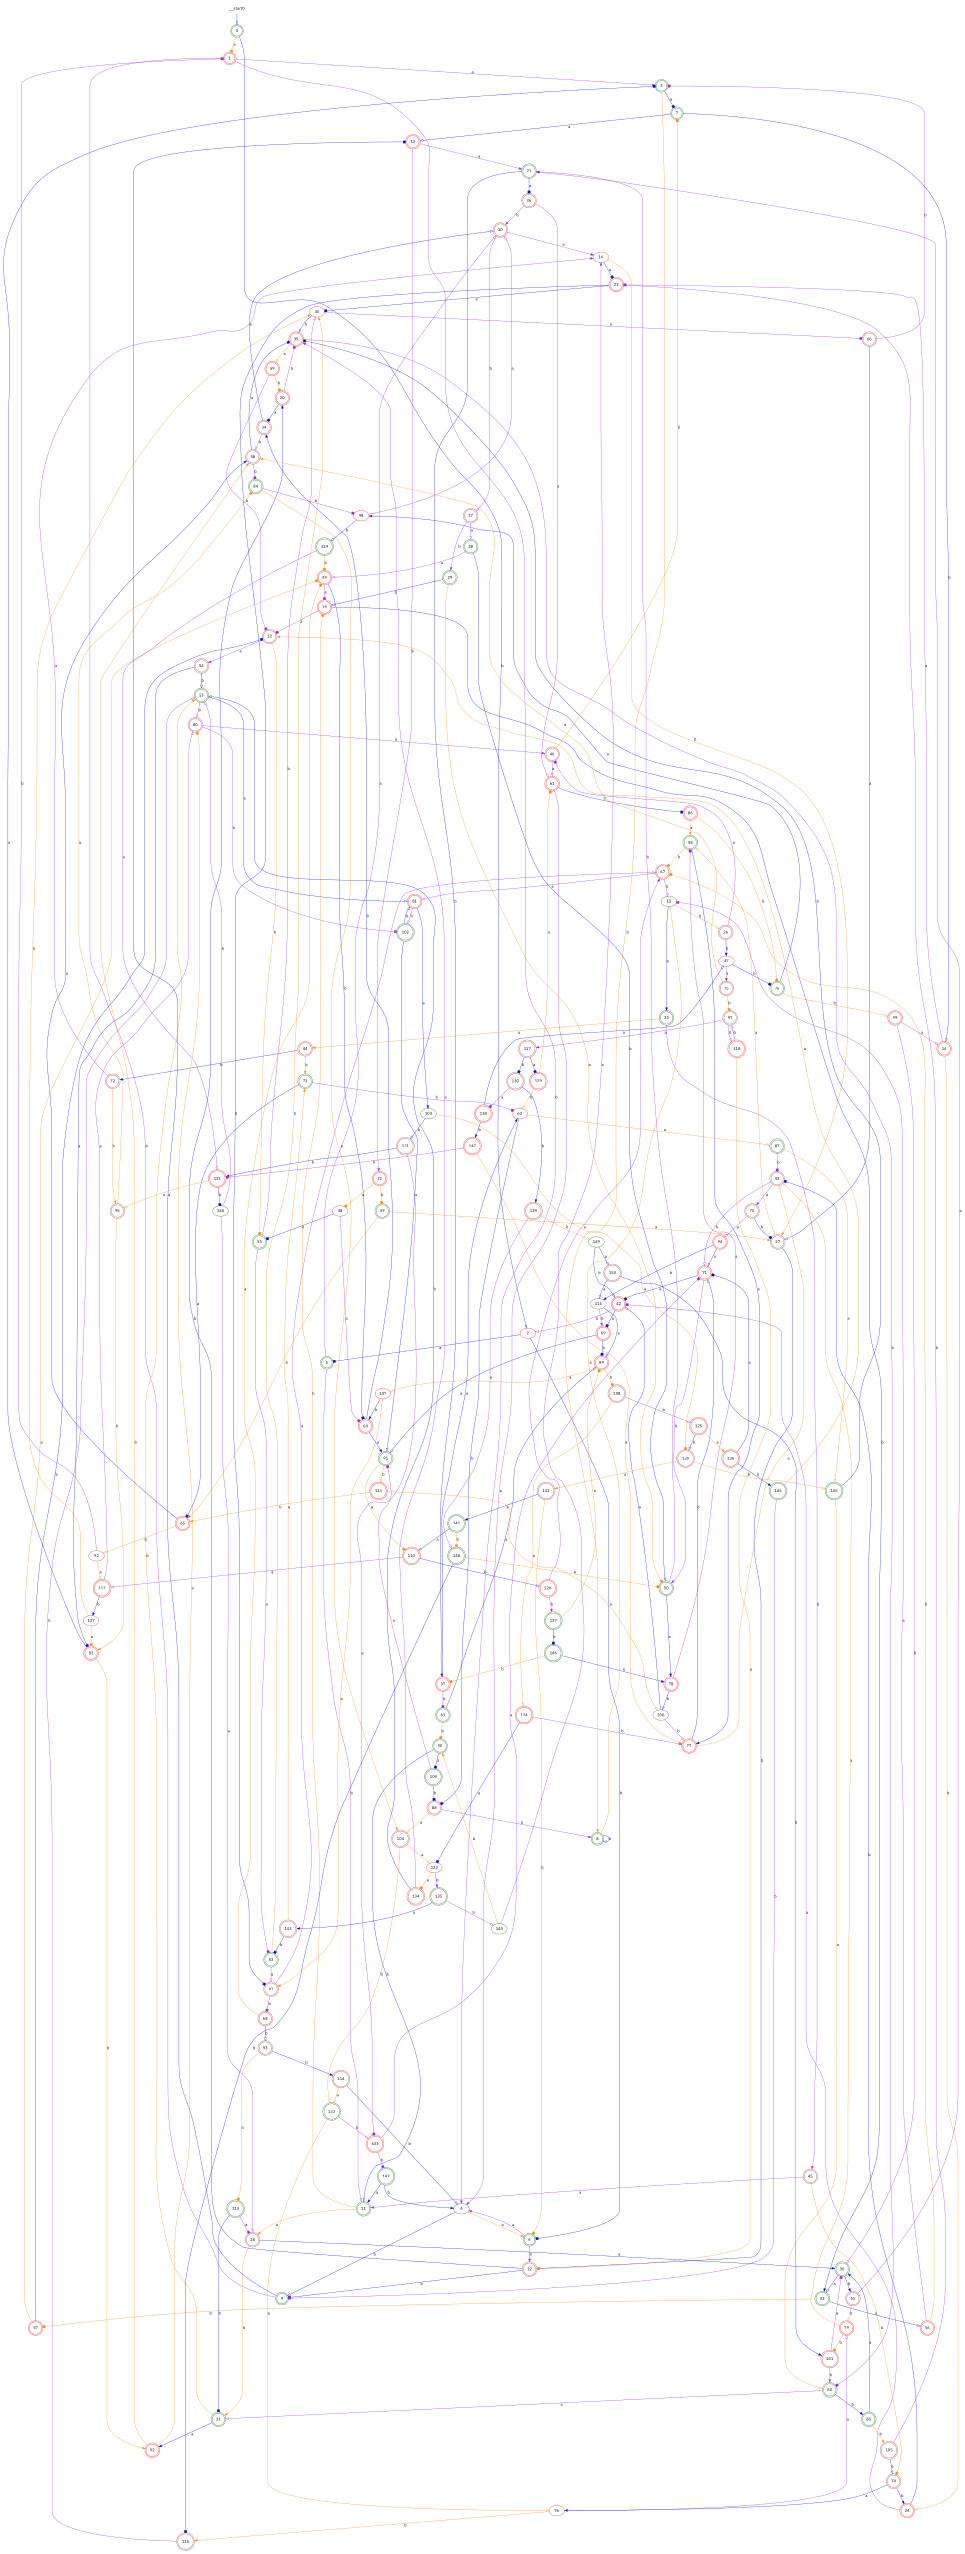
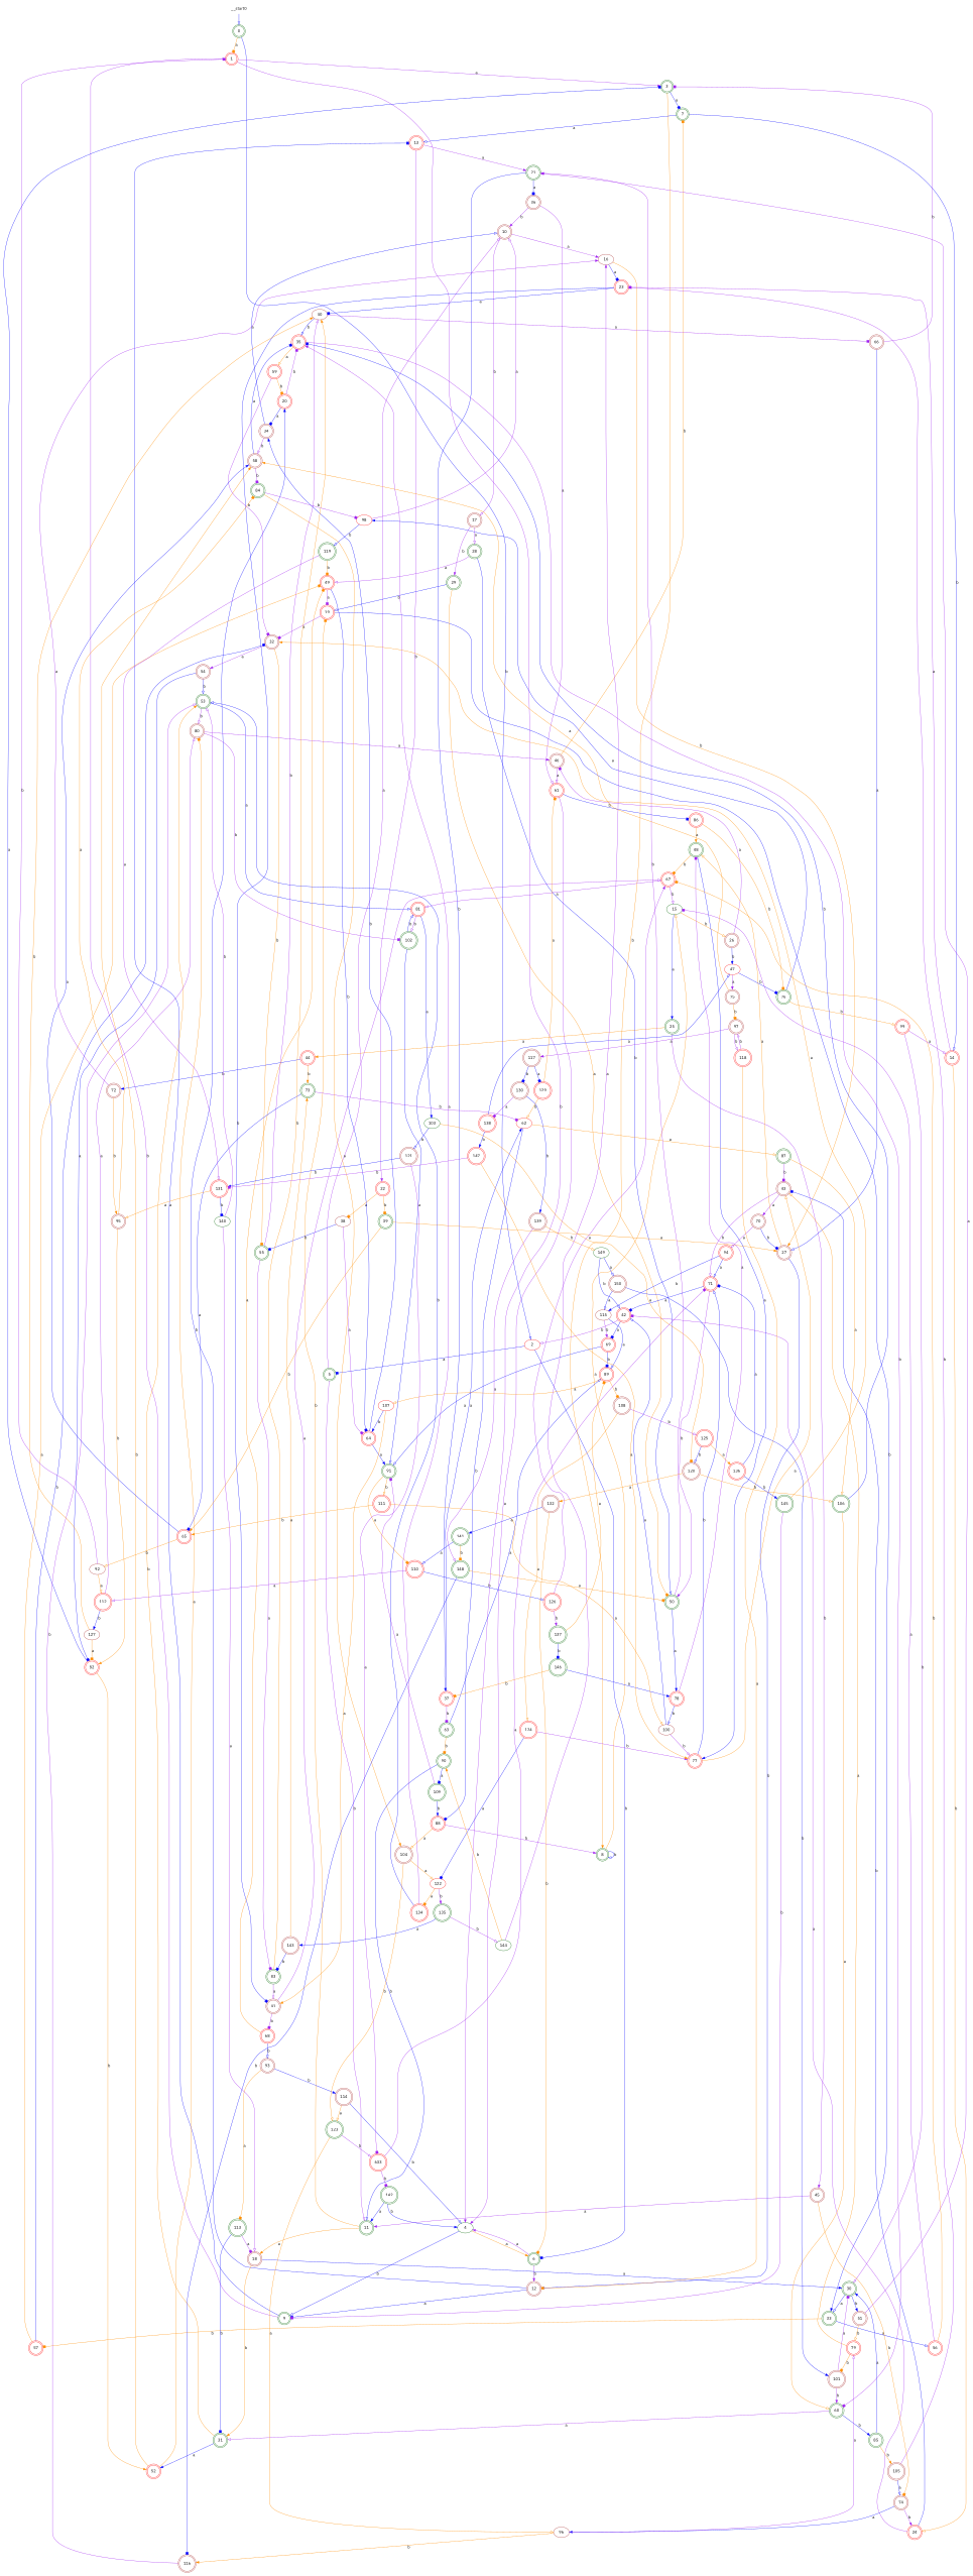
  digraph {
    fontname="IBM Plex Sans"
    node [color=red fontname="IBM Plex Sans" shape=doublecircle]
    edge [arrowhead=onormal color=blue fontname="IBM Plex Sans"]
    __start0 [shape=none]
    0 [color=darkgreen]
    1
    2 [shape=""]
    3 [color=darkgreen]
    4 [color=darkgreen shape=""]
    5 [color=darkgreen]
    6 [color=darkgreen]
    7 [color=darkgreen]
    8 [color=darkgreen]
    9 [color=darkgreen]
    10 [color=brown]
    11 [color=darkgreen]
    12 [color=brown]
    13
    14
    15 [color=darkgreen shape=""]
    16 [color=brown shape=""]
    17 [color=brown]
    18 [color=brown]
    19
    20
    21 [color=darkgreen]
    22
    23
    24
    25 [color=darkgreen]
    26 [color=brown]
    27 [color=brown]
    28 [color=darkgreen]
    29 [color=darkgreen]
    30 [color=darkgreen]
    31 [color=darkgreen]
    32 [color=brown]
    33 [color=darkgreen]
    34 [color=brown]
    35
    36 [color=brown]
    37
    38 [color=brown shape=""]
    39 [color=darkgreen]
    40 [color=brown shape=""]
    41 [color=brown]
    42
    43 [color=brown]
    44
    45 [color=brown]
    46 [color=brown]
    47 [shape=""]
    48 [color=darkgreen]
    49
    50 [color=darkgreen]
    51 [color=brown]
    52
    53 [color=darkgreen]
    54 [color=brown]
    55 [color=darkgreen]
    56
    57
    58 [color=brown]
    59
    60 [color=darkgreen]
    61
    62 [shape=""]
    63 [color=darkgreen]
    64
    65
    66 [color=brown]
    67
    68
    69
    70 [color=brown]
    71
    72 [color=brown]
    73 [color=darkgreen]
    74 [color=brown]
    75 [color=brown]
    76 [color=darkgreen]
    77
    78
    79
    80 [color=brown]
    81
    82
    83 [color=darkgreen]
    84 [color=darkgreen]
    85 [color=darkgreen]
    86
    87 [color=darkgreen]
    88
    89
    90 [color=darkgreen]
    91 [color=darkgreen]
    92 [color=brown shape=""]
    93 [color=brown]
    94
    95 [color=brown]
    96 [color=brown shape=""]
    97 [color=brown]
    98 [shape=""]
    99
    100 [color=brown shape=""]
    101 [color=brown]
    102 [color=darkgreen]
    103 [color=darkgreen shape=""]
    104 [color=brown]
    105 [color=brown]
    106 [color=darkgreen]
    107 [shape=""]
    108 [color=brown]
    109 [color=darkgreen]
    110
    111
    112
    113 [color=darkgreen]
    114 [color=brown]
    115 [color=brown shape=""]
    116 [color=brown]
    117 [color=brown]
    118
    119 [color=darkgreen]
    120 [color=brown]
    121 [color=brown]
    122 [shape=""]
    123 [color=darkgreen]
    124
    125
    126
    127 [color=brown shape=""]
    129
    130 [color=brown]
    131
    132 [color=brown]
    n134 [label=633]
    134
    135 [color=darkgreen]
    136
    137 [color=darkgreen]
    138
    139 [color=brown]
    140 [color=darkgreen shape=""]
    141 [color=darkgreen]
    142 [color=darkgreen]
    143 [color=brown]
    144 [color=darkgreen shape=""]
    145 [color=darkgreen]
    146 [color=darkgreen]
    147
    148 [color=darkgreen]
    149 [color=darkgreen shape=""]
    150 [color=brown]
    __start0 -> 0
    0 -> 1 [arrowhead=box color=darkorange label=a]
    0 -> 2 [label=b]
    1 -> 3 [arrowhead=normal color=purple label=a]
    1 -> 4 [arrowhead=normal color=purple label=b]
    2 -> 5 [arrowhead=box label=a]
    2 -> 6 [arrowhead=box label=b]
    3 -> 7 [arrowhead=box label=a]
    3 -> 8 [arrowhead=normal color=darkorange label=b]
    4 -> 6 [arrowhead=normal color=darkorange label=a]
    4 -> 9 [label=b]
    5 -> 10 [color=purple label=a]
    5 -> 11 [color=purple label=b]
    6 -> 4 [arrowhead=normal color=purple label=a]
    6 -> 12 [arrowhead=normal color=purple label=b]
    7 -> 13 [label=a]
    7 -> 14 [label=b]
    8 -> 8 [label=b]
    8 -> 15 [color=darkorange label=a]
    9 -> 1 [color=purple label=b]
    9 -> 13 [arrowhead=box label=a]
    10 -> 16 [arrowhead=normal color=purple label=a]
    10 -> 17 [color=purple label=b]
    11 -> 18 [arrowhead=normal color=darkorange label=a]
    11 -> 19 [arrowhead=box color=darkorange label=b]
    12 -> 9 [arrowhead=box label=a]
    12 -> 20 [arrowhead=normal label=b]
    13 -> 21 [arrowhead=normal color=purple label=a]
    13 -> 22 [arrowhead=normal color=purple label=b]
    14 -> 23 [arrowhead=box color=purple label=a]
    14 -> 24 [color=darkorange label=b]
    15 -> 25 [arrowhead=normal label=a]
    15 -> 26 [color=darkorange label=b]
    16 -> 23 [arrowhead=box label=a]
    16 -> 27 [arrowhead=normal color=darkorange label=b]
    17 -> 28 [color=purple label=a]
    17 -> 29 [arrowhead=normal color=purple label=b]
    18 -> 30 [arrowhead=normal label=a]
    18 -> 31 [arrowhead=normal color=darkorange label=b]
    19 -> 32 [arrowhead=box color=purple label=a]
    19 -> 33 [arrowhead=normal label=b]
    20 -> 34 [arrowhead=box label=a]
    20 -> 35 [arrowhead=box color=purple label=b]
    21 -> 36 [arrowhead=box label=a]
    21 -> 37 [arrowhead=normal label=b]
    22 -> 38 [arrowhead=box color=darkorange label=a]
    22 -> 39 [arrowhead=box color=darkorange label=b]
    23 -> 40 [arrowhead=box label=a]
    23 -> 41 [arrowhead=box label=b]
    24 -> 42 [arrowhead=box color=purple label=a]
    24 -> 43 [arrowhead=box label=b]
    25 -> 44 [arrowhead=normal color=darkorange label=a]
    25 -> 45 [arrowhead=normal color=purple label=b]
    26 -> 46 [arrowhead=box color=purple label=a]
    26 -> 47 [arrowhead=normal label=b]
    27 -> 12 [label=b]
    27 -> 48 [color=darkorange label=a]
    28 -> 49 [color=purple label=a]
    28 -> 50 [label=b]
    29 -> 19 [label=b]
    29 -> 50 [arrowhead=box color=darkorange label=a]
    30 -> 33 [label=a]
    30 -> 51 [arrowhead=normal label=b]
    31 -> 52 [arrowhead=normal label=a]
    31 -> 53 [arrowhead=normal color=darkorange label=b]
    32 -> 54 [arrowhead=normal color=purple label=a]
    32 -> 55 [arrowhead=box color=darkorange label=b]
    33 -> 56 [label=a]
    33 -> 57 [arrowhead=box color=darkorange label=b]
    34 -> 10 [label=a]
    34 -> 58 [color=purple label=b]
    35 -> 59 [color=darkorange label=a]
    35 -> 60 [arrowhead=box color=purple label=b]
    36 -> 10 [arrowhead=normal color=purple label=b]
    36 -> 61 [color=purple label=a]
    37 -> 62 [arrowhead=normal label=a]
    37 -> 63 [arrowhead=box color=purple label=b]
    38 -> 55 [arrowhead=box label=b]
    38 -> 64 [arrowhead=box color=purple label=a]
    39 -> 27 [arrowhead=normal color=darkorange label=a]
    39 -> 65 [arrowhead=normal color=darkorange label=b]
    40 -> 35 [label=b]
    40 -> 66 [arrowhead=box color=purple label=a]
    41 -> 67 [color=purple label=a]
    41 -> 68 [arrowhead=box color=purple label=b]
    42 -> 2 [color=purple label=b]
    42 -> 69 [arrowhead=box label=a]
    43 -> 70 [arrowhead=normal color=purple label=a]
    43 -> 71 [color=purple label=b]
    44 -> 72 [arrowhead=normal label=b]
    44 -> 73 [arrowhead=normal color=darkorange label=b]
    45 -> 11 [arrowhead=normal color=purple label=a]
    45 -> 74 [arrowhead=box color=darkorange label=b]
    46 -> 7 [arrowhead=box color=darkorange label=b]
    46 -> 61 [color=purple label=a]
    47 -> 75 [arrowhead=normal color=purple label=a]
    47 -> 76 [arrowhead=box label=b]
    48 -> 67 [arrowhead=box color=darkorange label=b]
    48 -> 77 [arrowhead=normal label=a]
    49 -> 19 [arrowhead=box color=purple label=a]
    49 -> 64 [arrowhead=box label=b]
    50 -> 21 [arrowhead=normal color=purple label=b]
    50 -> 78 [arrowhead=normal label=a]
    51 -> 21 [arrowhead=normal color=purple label=a]
    51 -> 79 [color=darkorange label=b]
    52 -> 58 [arrowhead=normal color=darkorange label=b]
    52 -> 80 [arrowhead=box color=darkorange label=a]
    53 -> 80 [color=purple label=b]
    53 -> 81 [label=a]
    54 -> 53 [label=b]
    54 -> 82 [arrowhead=box label=a]
    55 -> 40 [color=purple label=b]
    55 -> 83 [arrowhead=box color=purple label=a]
    56 -> 15 [arrowhead=box color=purple label=a]
    56 -> 67 [arrowhead=box color=darkorange label=b]
    57 -> 32 [arrowhead=box label=b]
    57 -> 49 [arrowhead=box color=darkorange label=a]
    58 -> 35 [arrowhead=box label=a]
    58 -> 84 [arrowhead=box color=purple label=b]
    59 -> 20 [arrowhead=box color=darkorange label=b]
    59 -> 32 [arrowhead=box color=purple label=b]
    60 -> 31 [color=purple label=a]
    60 -> 85 [arrowhead=normal label=b]
    61 -> 4 [arrowhead=normal color=purple label=a]
    61 -> 86 [arrowhead=box label=b]
    62 -> 87 [color=darkorange label=a]
    62 -> 88 [arrowhead=box label=b]
    63 -> 89 [label=a]
    63 -> 90 [arrowhead=box color=darkorange label=b]
    64 -> 34 [arrowhead=normal label=b]
    64 -> 91 [arrowhead=normal label=a]
    65 -> 58 [arrowhead=normal label=a]
    65 -> 92 [color=darkorange label=b]
    66 -> 3 [arrowhead=box color=purple label=b]
    66 -> 27 [label=a]
    67 -> 15 [color=purple label=b]
    67 -> 81 [color=purple label=a]
    68 -> 49 [arrowhead=box color=darkorange label=a]
    68 -> 93 [label=b]
    69 -> 89 [arrowhead=box label=b]
    69 -> 91 [label=a]
    70 -> 27 [arrowhead=box label=b]
    70 -> 94 [color=purple label=a]
    71 -> 42 [arrowhead=box label=a]
    71 -> 50 [arrowhead=normal color=purple label=b]
    72 -> 16 [arrowhead=normal color=purple label=a]
    72 -> 95 [arrowhead=normal color=darkorange label=b]
    73 -> 62 [arrowhead=box color=purple label=b]
    73 -> 65 [arrowhead=box label=a]
-   74 -> 24 [arrowhead=normal label=b]
+   74 -> 24 [arrowhead=normal color=purple label=b]
    74 -> 96 [arrowhead=normal label=a]
    75 -> 58 [arrowhead=normal color=darkorange label=a]
    75 -> 97 [arrowhead=box color=darkorange label=b]
    76 -> 98 [arrowhead=normal label=a]
    76 -> 99 [color=darkorange label=b]
    77 -> 43 [color=darkorange label=a]
    77 -> 71 [label=b]
    78 -> 48 [arrowhead=box color=purple label=a]
    78 -> 100 [label=b]
    79 -> 43 [color=darkorange label=a]
    79 -> 101 [arrowhead=box color=darkorange label=b]
    80 -> 46 [arrowhead=normal color=purple label=a]
    80 -> 102 [arrowhead=box color=purple label=b]
    81 -> 102 [color=purple label=b]
    81 -> 103 [arrowhead=normal label=a]
    82 -> 3 [arrowhead=box label=a]
    82 -> 52 [arrowhead=normal color=darkorange label=b]
    83 -> 40 [arrowhead=normal color=darkorange label=b]
    83 -> 41 [color=purple label=a]
    84 -> 98 [arrowhead=box color=purple label=b]
    84 -> 104 [arrowhead=normal color=darkorange label=a]
    85 -> 30 [arrowhead=normal label=a]
    85 -> 105 [arrowhead=normal color=darkorange label=b]
    86 -> 48 [arrowhead=normal color=darkorange label=a]
    86 -> 76 [arrowhead=box color=darkorange label=b]
    87 -> 43 [arrowhead=box color=purple label=b]
    87 -> 106 [color=darkorange label=a]
    88 -> 8 [arrowhead=normal color=purple label=b]
    88 -> 104 [color=darkorange label=a]
    89 -> 107 [color=darkorange label=a]
    89 -> 108 [arrowhead=box color=darkorange label=b]
    90 -> 11 [label=b]
    90 -> 109 [arrowhead=box label=a]
    91 -> 110 [arrowhead=box color=darkorange label=a]
    91 -> 111 [color=darkorange label=b]
    92 -> 1 [arrowhead=box color=purple label=b]
    92 -> 112 [color=darkorange label=a]
    93 -> 113 [arrowhead=box color=darkorange label=a]
    93 -> 114 [arrowhead=normal label=b]
    94 -> 71 [label=a]
    94 -> 115 [arrowhead=normal label=b]
    95 -> 82 [arrowhead=normal color=darkorange label=b]
    95 -> 84 [arrowhead=box color=darkorange label=a]
    96 -> 79 [color=purple label=a]
    96 -> 116 [arrowhead=normal color=darkorange label=b]
    97 -> 117 [arrowhead=normal color=purple label=a]
    97 -> 118 [color=purple label=b]
    98 -> 10 [color=purple label=a]
    98 -> 119 [label=b]
    99 -> 14 [color=purple label=a]
    99 -> 30 [color=purple label=b]
    100 -> 42 [label=a]
    100 -> 77 [color=purple label=b]
    101 -> 30 [arrowhead=box color=purple label=a]
    101 -> 60 [arrowhead=normal color=purple label=b]
    102 -> 81 [label=b]
    102 -> 91 [label=a]
    103 -> 120 [arrowhead=box color=darkorange label=a]
    103 -> 121 [label=b]
    104 -> 122 [color=darkorange label=a]
    104 -> 123 [color=darkorange label=b]
    105 -> 23 [color=purple label=b]
    105 -> 74 [label=a]
    106 -> 35 [arrowhead=box label=b]
    106 -> 60 [color=darkorange label=a]
    107 -> 41 [arrowhead=normal color=darkorange label=a]
    107 -> 64 [arrowhead=normal label=b]
    108 -> 124 [color=darkorange label=a]
    108 -> 125 [color=purple label=b]
-   109 -> 88 [arrowhead=box label=b]
+   109 -> 88 [arrowhead=normal label=b]
    109 -> 91 [arrowhead=box color=purple label=a]
    110 -> 112 [color=purple label=a]
    110 -> 126 [label=b]
    111 -> 65 [arrowhead=normal color=darkorange label=b]
    111 -> 100 [color=darkorange label=a]
    112 -> 80 [color=purple label=a]
    112 -> 127 [arrowhead=normal label=b]
    113 -> 18 [arrowhead=box color=purple label=a]
    113 -> 31 [arrowhead=box label=b]
    114 -> 4 [label=b]
    114 -> 123 [color=darkorange label=a]
    115 -> 69 [arrowhead=normal color=purple label=b]
    115 -> 89 [label=a]
    116 -> 53 [color=purple label=b]
    117 -> 129 [arrowhead=box label=a]
    117 -> 130 [arrowhead=box label=b]
    118 -> 12 [arrowhead=box color=darkorange label=a]
    118 -> 97 [color=purple label=b]
    119 -> 49 [arrowhead=box color=darkorange label=b]
    119 -> 131 [color=purple label=a]
    120 -> 106 [color=darkorange label=b]
    120 -> 132 [arrowhead=normal color=darkorange label=a]
    121 -> 131 [arrowhead=normal label=b]
    121 -> n134 [arrowhead=box color=purple label=a]
    122 -> 134 [arrowhead=box color=darkorange label=a]
    122 -> 135 [arrowhead=normal color=purple label=b]
    123 -> 96 [color=darkorange label=a]
    123 -> n134 [color=purple label=b]
    124 -> 77 [arrowhead=normal color=purple label=b]
    124 -> 122 [arrowhead=box label=a]
    125 -> 120 [label=b]
    125 -> 136 [arrowhead=normal color=darkorange label=a]
    126 -> 67 [arrowhead=normal color=purple label=a]
    126 -> 137 [arrowhead=normal color=purple label=b]
    127 -> 40 [arrowhead=normal color=darkorange label=b]
    127 -> 82 [arrowhead=box color=darkorange label=a]
    129 -> 61 [arrowhead=box color=darkorange label=a]
    129 -> 62 [color=darkorange label=b]
    130 -> 138 [arrowhead=box color=purple label=a]
    130 -> 139 [arrowhead=normal label=b]
    131 -> 95 [color=darkorange label=a]
    131 -> 140 [arrowhead=box label=b]
    132 -> 6 [arrowhead=box color=darkorange label=b]
    132 -> 141 [arrowhead=normal label=a]
    n134 -> 71 [arrowhead=box color=purple label=a]
    n134 -> 142 [arrowhead=box color=purple label=b]
    134 -> 35 [arrowhead=normal color=purple label=a]
    134 -> 53 [label=b]
    135 -> 143 [arrowhead=normal label=a]
    135 -> 144 [color=purple label=b]
    136 -> 71 [arrowhead=box label=a]
    136 -> 145 [arrowhead=normal label=b]
    137 -> 89 [arrowhead=box color=darkorange label=a]
    137 -> 146 [arrowhead=box label=b]
    138 -> 47 [label=a]
    138 -> 147 [arrowhead=normal label=b]
    139 -> 148 [color=purple label=a]
    139 -> 149 [color=darkorange label=b]
    140 -> 18 [color=purple label=a]
    140 -> 53 [color=purple label=b]
    141 -> 110 [label=a]
    141 -> 148 [arrowhead=box color=darkorange label=b]
    142 -> 4 [arrowhead=normal label=b]
    142 -> 11 [arrowhead=normal label=a]
    143 -> 73 [arrowhead=normal color=darkorange label=a]
    143 -> 83 [arrowhead=box label=b]
    144 -> 16 [arrowhead=normal color=purple label=a]
    144 -> 90 [arrowhead=normal color=darkorange label=b]
    145 -> 9 [arrowhead=box color=purple label=b]
    145 -> 32 [arrowhead=normal color=darkorange label=a]
    146 -> 37 [arrowhead=box color=darkorange label=b]
    146 -> 78 [arrowhead=normal label=a]
    147 -> 77 [arrowhead=normal color=darkorange label=a]
    147 -> 131 [arrowhead=box color=purple label=b]
    148 -> 50 [arrowhead=box color=darkorange label=a]
    148 -> 116 [arrowhead=box label=b]
    149 -> 42 [label=b]
    149 -> 150 [label=a]
    150 -> 101 [arrowhead=normal label=b]
    150 -> 115 [label=a]
  }
